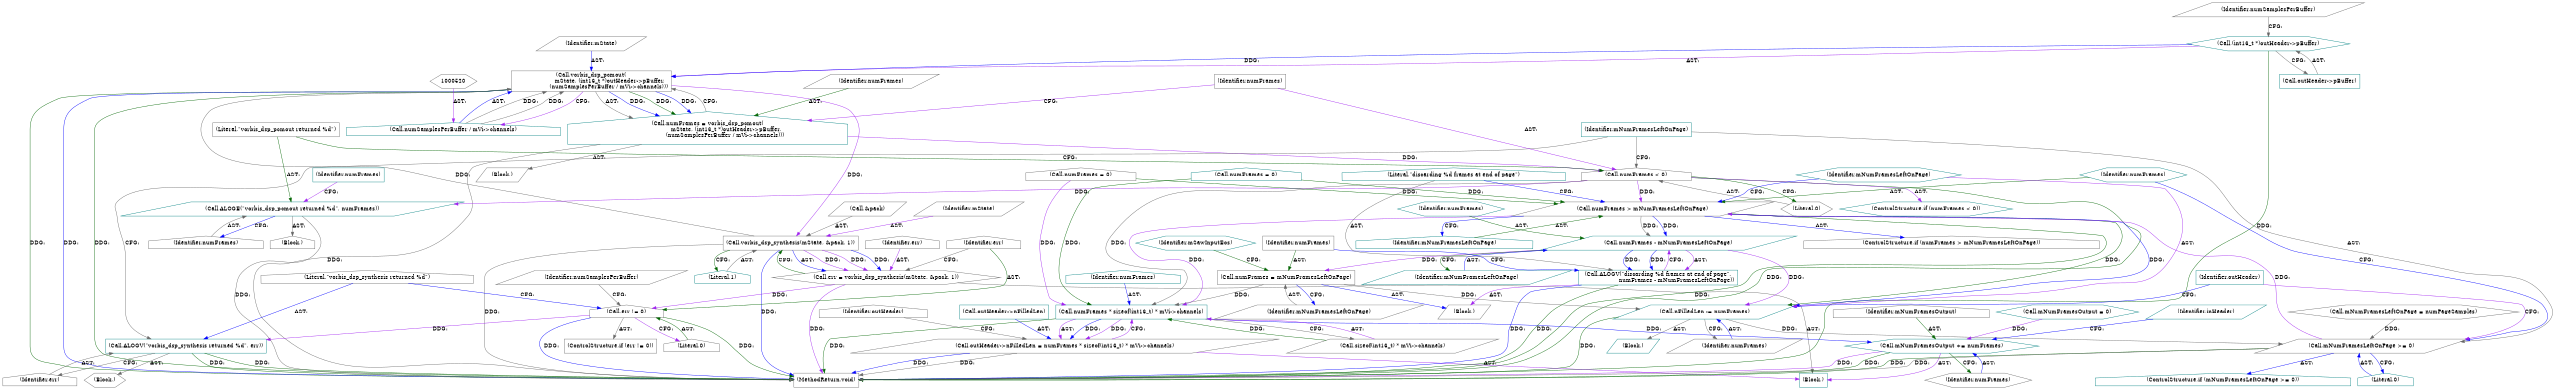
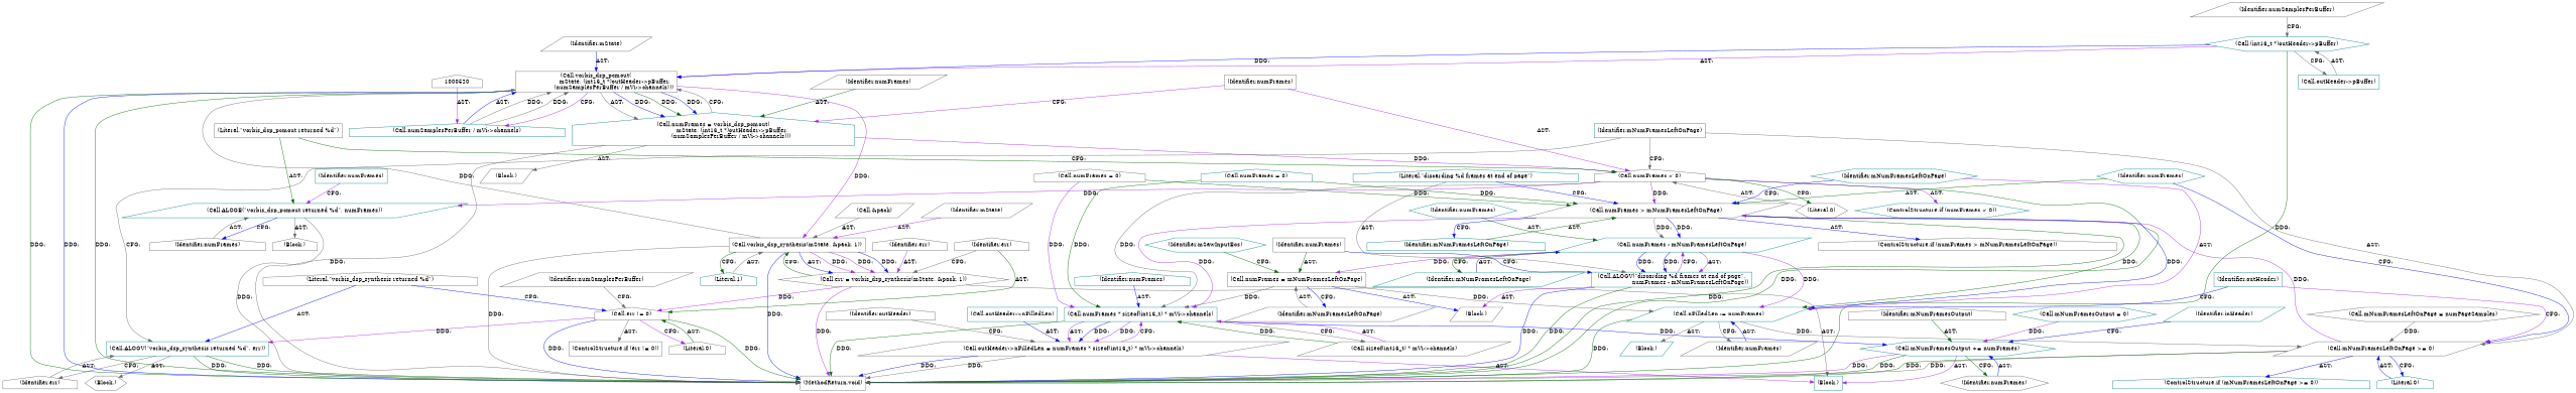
  digraph {
    node [color=gray40 shape=house]
    edge [color=gray40]
    n1 [color=teal label="(Call,(int16_t *)outHeader->pBuffer)" shape=hexagon]
    n2 [label="(Call,vorbis_dsp_pcmout(\n                     mState, (int16_t *)outHeader->pBuffer,\n                    (numSamplesPerBuffer / mVi->channels)))" shape=box]
    n3 [label="(MethodReturn,void)" shape=box]
    n4 [color=teal label="(Call,outHeader->pBuffer)" shape=box]
    n5 [label="(Call,vorbis_dsp_synthesis(mState, &pack, 1))" shape=box]
    n6 [color=teal label="(Call,numFrames = vorbis_dsp_pcmout(\n                     mState, (int16_t *)outHeader->pBuffer,\n                    (numSamplesPerBuffer / mVi->channels)))"]
    n7 [color=teal label="(Call,numSamplesPerBuffer / mVi->channels)"]
    n8 [label="(Call,err = vorbis_dsp_synthesis(mState, &pack, 1))" shape=hexagon]
    n9 [color=teal label="(Literal,1)"]
    n10 [label="(Call,numFrames < 0)"]
    n11 [label="(Block,)" shape=parallelogram]
    n12 [label="(Call,err != 0)"]
    n13 [color=teal label="(Block,)" shape=box]
    n14 [color=teal label="(Call,ALOGV(\"vorbis_dsp_synthesis returned %d\", err))" shape=box]
    n15 [label="(Literal,0)"]
    n16 [label="(ControlStructure,if (err != 0))" shape=box]
    n17 [label="(Identifier,err)"]
    n18 [label="(Block,)" shape=hexagon]
    n19 [color=teal label="(Call,ALOGE(\"vorbis_dsp_pcmout returned %d\", numFrames))" shape=parallelogram]
    n20 [label="(Call,numFrames > mNumFramesLeftOnPage)" shape=parallelogram]
    n21 [color=teal label="(Call,numFrames * sizeof(int16_t) * mVi->channels)" shape=box]
    n22 [color=teal label="(ControlStructure,if (numFrames < 0))" shape=hexagon]
    n23 [label="(Literal,0)" shape=hexagon]
    n24 [label="(Identifier,numFrames)"]
    n25 [label="(Block,)"]
    n26 [color=teal label="(Call,numFrames - mNumFramesLeftOnPage)" shape=parallelogram]
    n27 [color=teal label="(Call,nFilledLen -= numFrames)" shape=parallelogram]
    n28 [label="(ControlStructure,if (numFrames > mNumFramesLeftOnPage))"]
    n29 [color=teal label="(Identifier,mNumFramesLeftOnPage)"]
    n30 [label="(Call,outHeader->nFilledLen = numFrames * sizeof(int16_t) * mVi->channels)" shape=parallelogram]
    n31 [color=teal label="(Call,mNumFramesOutput += numFrames)" shape=hexagon]
    n32 [label="(Call,sizeof(int16_t) * mVi->channels)" shape=parallelogram]
    n33 [color=teal label="(Call,ALOGV(\"discarding %d frames at end of page\",\n                     numFrames - mNumFramesLeftOnPage))" shape=box]
    n34 [label="(Call,numFrames = mNumFramesLeftOnPage)" shape=box]
    n35 [color=teal label="(Identifier,mNumFramesLeftOnPage)" shape=parallelogram]
    n36 [label="(Call,mNumFramesLeftOnPage >= 0)" shape=parallelogram]
    n37 [color=teal label="(Block,)" shape=parallelogram]
    n38 [label="(Identifier,numFrames)" shape=parallelogram]
    n39 [label="(Block,)" shape=parallelogram]
    n40 [label="(Identifier,mNumFramesLeftOnPage)" shape=parallelogram]
    n41 [color=teal label="(Literal,0)"]
    n42 [color=teal label="(ControlStructure,if (mNumFramesLeftOnPage >= 0))"]
    n43 [label="(Identifier,numFrames)" shape=hexagon]
    n44 [color=teal label="(Identifier,numFrames)" shape=hexagon]
    n45 [label="(Call,&pack)" shape=parallelogram]
    n46 [label="(Identifier,numSamplesPerBuffer)" shape=parallelogram]
    n47 [color=teal label="(Call,numFrames = 0)"]
    n48 [label="(Identifier,mState)" shape=parallelogram]
    n49 [label="(Identifier,numFrames)" shape=box]
    n50 [label="(Literal,\"vorbis_dsp_synthesis returned %d\")"]
    n51 [color=teal label="(Identifier,outHeader)" shape=box]
    n52 [label="(Identifier,numFrames)" shape=parallelogram]
    n53 [color=teal label="(Identifier,mNumFramesLeftOnPage)" shape=box]
    n54 [label="(Literal,\"vorbis_dsp_pcmout returned %d\")" shape=box]
    n55 [label="(Identifier,numSamplesPerBuffer)" shape=parallelogram]
    n56 [label="(Call,mNumFramesLeftOnPage = numPageSamples)" shape=hexagon]
    n57 [color=teal label="(Identifier,numFrames)" shape=hexagon]
    n58 [label="(Identifier,err)"]
    n59 [label="(Identifier,mNumFramesOutput)"]
    n60 [color=teal label="(Call,mNumFramesOutput = 0)" shape=hexagon]
    n61 [label="(Identifier,err)"]
    n62 [color=teal label="(Identifier,numFrames)"]
    n63 [label="(Identifier,outHeader)"]
    n64 [label="(Identifier,numFrames)" shape=box]
    n65 [color=teal label="(Identifier,numFrames)" shape=box]
    n66 [label="(Identifier,mState)" shape=parallelogram]
    n67 [color=teal label="(Call,outHeader->nFilledLen)" shape=box]
    n68 [label="(Call,numFrames = 0)"]
    n69 [color=teal label="(Identifier,inHeader)" shape=parallelogram]
    n70 [color=teal label="(Literal,\"discarding %d frames at end of page\")"]
    n71 [color=teal label="(Identifier,mSawInputEos)" shape=hexagon]
    n72 [color=teal label="(Identifier,mNumFramesLeftOnPage)" shape=hexagon]
-   1000520 [shape=hexagon]
+   1000520
    n1 -> n2 [color=purple label="AST: "]
    n1 -> n2 [color=blue label="DDG: "]
    n1 -> n3 [color=darkgreen label="DDG: "]
    n1 -> n4 [label="CFG: "]
    n2 -> n3 [color=darkgreen label="DDG: "]
    n2 -> n3 [color=blue label="DDG: "]
    n2 -> n3 [color=darkgreen label="DDG: "]
    n2 -> n5 [color=purple label="DDG: "]
    n2 -> n6 [label="AST: "]
    n2 -> n6 [color=blue label="DDG: "]
    n2 -> n6 [color=darkgreen label="DDG: "]
    n2 -> n6 [color=blue label="DDG: "]
    n2 -> n7 [color=purple label="CFG: "]
    n4 -> n1 [label="AST: "]
    n5 -> n2 [label="DDG: "]
    n5 -> n3 [label="DDG: "]
    n5 -> n3 [color=blue label="DDG: "]
    n5 -> n8 [color=blue label="AST: "]
    n5 -> n8 [color=purple label="DDG: "]
    n5 -> n8 [color=purple label="DDG: "]
    n5 -> n8 [color=blue label="DDG: "]
    n5 -> n9 [color=darkgreen label="CFG: "]
    n6 -> n2 [label="CFG: "]
    n6 -> n3 [label="DDG: "]
    n6 -> n10 [color=purple label="DDG: "]
    n6 -> n11 [label="AST: "]
    n7 -> n2 [color=blue label="AST: "]
    n7 -> n2 [label="DDG: "]
    n7 -> n2 [label="DDG: "]
    n8 -> n3 [color=purple label="DDG: "]
    n8 -> n5 [color=darkgreen label="CFG: "]
    n8 -> n12 [color=purple label="DDG: "]
    n8 -> n13 [label="AST: "]
    n9 -> n5 [label="AST: "]
    n10 -> n3 [color=darkgreen label="DDG: "]
    n10 -> n19 [color=purple label="DDG: "]
    n10 -> n20 [color=purple label="DDG: "]
    n10 -> n21 [label="DDG: "]
    n10 -> n22 [color=purple label="AST: "]
    n10 -> n23 [color=darkgreen label="CFG: "]
    n12 -> n3 [color=blue label="DDG: "]
    n12 -> n3 [color=darkgreen label="DDG: "]
    n12 -> n14 [color=purple label="DDG: "]
    n12 -> n15 [color=purple label="CFG: "]
    n12 -> n16 [label="AST: "]
    n14 -> n3 [color=darkgreen label="DDG: "]
    n14 -> n3 [color=darkgreen label="DDG: "]
    n14 -> n17 [label="CFG: "]
    n14 -> n18 [label="AST: "]
    n15 -> n12 [color=darkgreen label="AST: "]
    n17 -> n14 [label="AST: "]
    n19 -> n3 [label="DDG: "]
    n19 -> n24 [color=blue label="CFG: "]
    n19 -> n25 [label="AST: "]
    n20 -> n3 [color=darkgreen label="DDG: "]
    n20 -> n21 [color=purple label="DDG: "]
    n20 -> n26 [label="DDG: "]
    n20 -> n26 [color=blue label="DDG: "]
    n20 -> n27 [color=darkgreen label="DDG: "]
    n20 -> n27 [color=blue label="DDG: "]
    n20 -> n28 [color=blue label="AST: "]
    n20 -> n29 [color=blue label="CFG: "]
    n21 -> n3 [color=darkgreen label="DDG: "]
    n21 -> n30 [color=purple label="AST: "]
    n21 -> n30 [color=blue label="DDG: "]
    n21 -> n30 [color=purple label="DDG: "]
    n21 -> n31 [color=blue label="DDG: "]
    n21 -> n32 [label="CFG: "]
    n23 -> n10 [label="AST: "]
    n24 -> n19 [label="AST: "]
    n26 -> n27 [color=purple label="DDG: "]
    n26 -> n33 [color=purple label="AST: "]
    n26 -> n33 [color=blue label="DDG: "]
    n26 -> n33 [color=blue label="DDG: "]
    n26 -> n34 [color=purple label="DDG: "]
    n26 -> n35 [color=darkgreen label="CFG: "]
    n27 -> n3 [color=darkgreen label="DDG: "]
    n27 -> n36 [label="DDG: "]
    n27 -> n37 [label="AST: "]
    n27 -> n38 [label="CFG: "]
    n29 -> n20 [color=darkgreen label="AST: "]
    n30 -> n3 [label="DDG: "]
    n30 -> n3 [color=blue label="DDG: "]
    n30 -> n13 [color=purple label="AST: "]
    n30 -> n21 [color=purple label="CFG: "]
    n31 -> n3 [color=darkgreen label="DDG: "]
    n31 -> n3 [color=purple label="DDG: "]
    n31 -> n13 [color=purple label="AST: "]
    n31 -> n43 [color=darkgreen label="CFG: "]
    n32 -> n21 [color=purple label="AST: "]
    n32 -> n21 [color=darkgreen label="DDG: "]
    n33 -> n3 [color=blue label="DDG: "]
    n33 -> n3 [color=darkgreen label="DDG: "]
    n33 -> n26 [color=purple label="CFG: "]
    n33 -> n39 [color=purple label="AST: "]
    n34 -> n21 [label="DDG: "]
    n34 -> n27 [label="DDG: "]
    n34 -> n39 [color=blue label="AST: "]
    n34 -> n40 [color=blue label="CFG: "]
    n35 -> n26 [color=blue label="AST: "]
    n36 -> n3 [color=darkgreen label="DDG: "]
    n36 -> n3 [label="DDG: "]
    n36 -> n20 [color=purple label="DDG: "]
    n36 -> n41 [color=blue label="CFG: "]
    n36 -> n42 [color=blue label="AST: "]
    n38 -> n27 [color=blue label="AST: "]
    n40 -> n34 [label="AST: "]
    n41 -> n36 [color=blue label="AST: "]
    n43 -> n31 [color=blue label="AST: "]
    n44 -> n20 [color=darkgreen label="AST: "]
    n44 -> n36 [color=blue label="CFG: "]
    n45 -> n5 [label="AST: "]
    n46 -> n12 [label="CFG: "]
    n47 -> n20 [color=darkgreen label="DDG: "]
    n47 -> n21 [color=darkgreen label="DDG: "]
    n48 -> n5 [color=purple label="AST: "]
    n49 -> n33 [color=blue label="CFG: "]
    n49 -> n34 [color=darkgreen label="AST: "]
    n50 -> n12 [color=blue label="CFG: "]
    n50 -> n14 [color=blue label="AST: "]
    n51 -> n27 [color=blue label="CFG: "]
    n51 -> n36 [color=purple label="CFG: "]
    n52 -> n6 [color=darkgreen label="AST: "]
    n53 -> n10 [label="CFG: "]
    n53 -> n14 [label="CFG: "]
    n53 -> n36 [label="AST: "]
    n54 -> n10 [color=darkgreen label="CFG: "]
    n54 -> n19 [color=darkgreen label="AST: "]
    n55 -> n1 [label="CFG: "]
    n56 -> n36 [label="DDG: "]
    n57 -> n26 [color=darkgreen label="AST: "]
    n58 -> n8 [color=purple label="AST: "]
    n59 -> n31 [color=darkgreen label="AST: "]
    n60 -> n31 [color=purple label="DDG: "]
    n61 -> n8 [label="CFG: "]
    n61 -> n12 [color=darkgreen label="AST: "]
    n62 -> n21 [color=blue label="AST: "]
    n63 -> n30 [label="CFG: "]
    n64 -> n6 [color=purple label="CFG: "]
    n64 -> n10 [color=purple label="AST: "]
    n65 -> n19 [color=purple label="CFG: "]
    n66 -> n2 [color=blue label="AST: "]
    n67 -> n30 [color=blue label="AST: "]
    n68 -> n20 [color=darkgreen label="DDG: "]
    n68 -> n21 [color=purple label="DDG: "]
    n69 -> n31 [color=blue label="CFG: "]
    n70 -> n20 [color=blue label="CFG: "]
    n70 -> n33 [label="AST: "]
    n71 -> n34 [color=darkgreen label="CFG: "]
    n72 -> n20 [color=blue label="CFG: "]
    n72 -> n27 [color=purple label="AST: "]
    1000520 -> n7 [color=purple label="AST: "]
  }
